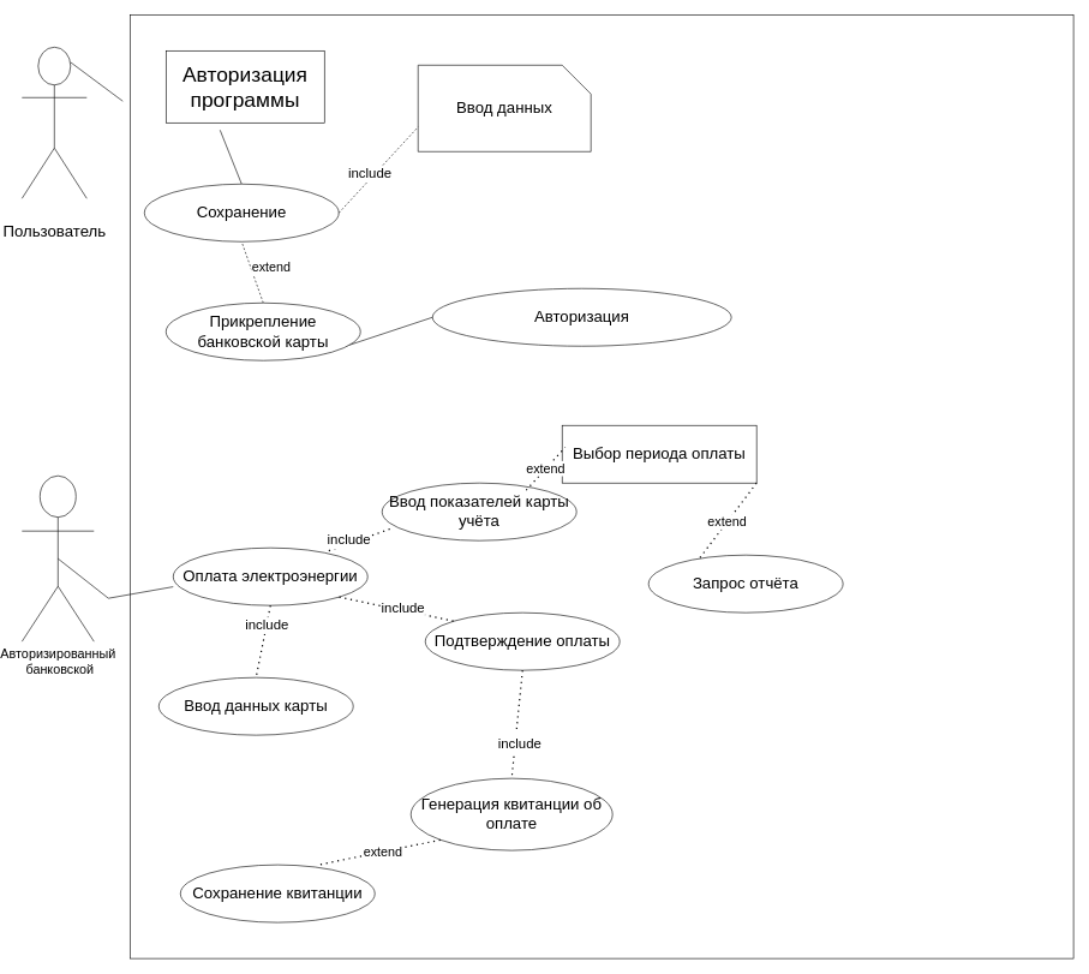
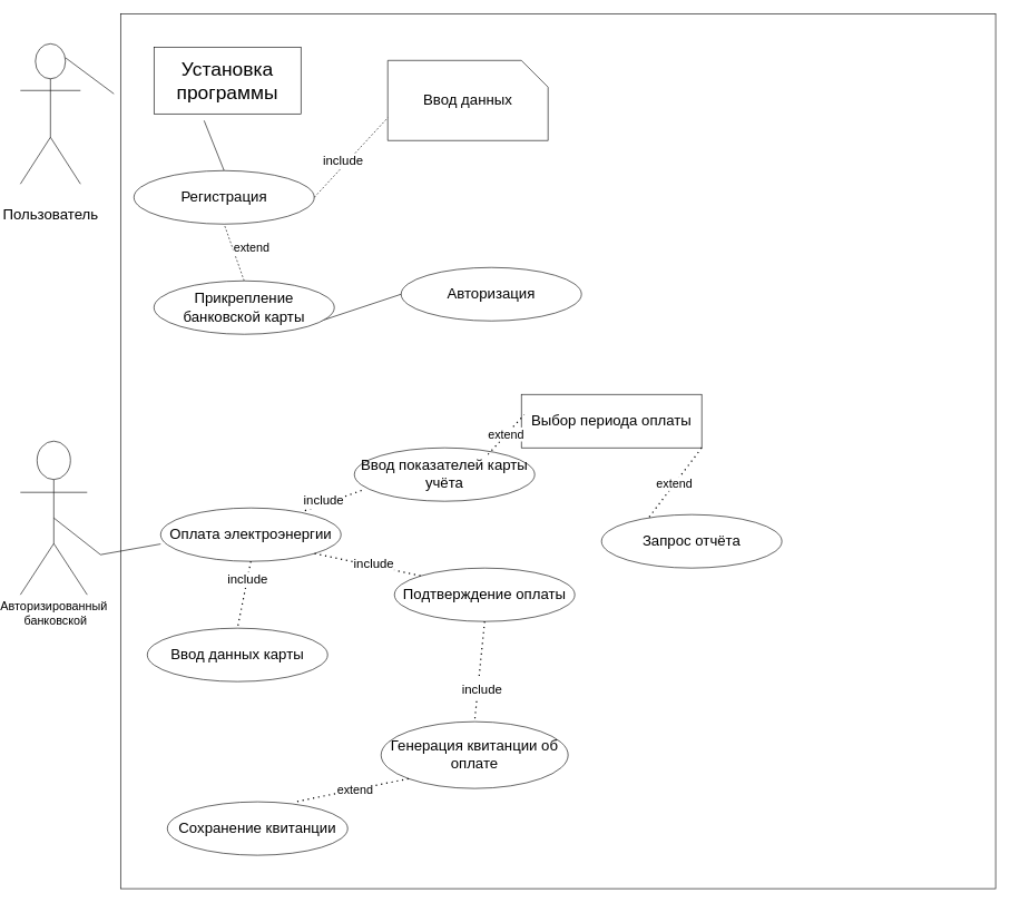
  <mxCell id="0" />
  <mxCell id="1" parent="0" />
  <mxCell id="2" value="" style="whiteSpace=wrap;html=1;aspect=fixed;" parent="1" vertex="1"><mxGeometry x="170" y="20" width="1310" height="1310" as="geometry" /></mxCell>
  <mxCell id="3" value="&lt;span style=&quot;font-size: 22px&quot;&gt;&lt;br&gt;Пользователь&lt;br&gt;&lt;br&gt;&lt;/span&gt;" style="shape=umlActor;verticalLabelPosition=bottom;verticalAlign=top;html=1;outlineConnect=0;" parent="1" vertex="1"><mxGeometry x="20" y="65" width="90" height="210" as="geometry" /></mxCell>
  <mxCell id="4" value="&lt;font style=&quot;font-size: 18px&quot;&gt;Авторизированный&lt;br&gt;&amp;nbsp;банковской&lt;/font&gt;" style="shape=umlActor;verticalLabelPosition=bottom;verticalAlign=top;html=1;outlineConnect=0;" parent="1" vertex="1"><mxGeometry x="20" y="660" width="100" height="230" as="geometry" /></mxCell>
  <mxCell id="5" value="" style="endArrow=none;html=1;rounded=0;fontSize=22;entryX=0;entryY=0.5;entryDx=0;entryDy=0;exitX=0.75;exitY=0.1;exitDx=0;exitDy=0;exitPerimeter=0;" parent="1" source="3" edge="1"><mxGeometry width="50" height="50" relative="1" as="geometry"><mxPoint x="-10" y="120" as="sourcePoint" /><mxPoint x="160" y="140" as="targetPoint" /><Array as="points" /></mxGeometry></mxCell>
  <mxCell id="6" value="" style="endArrow=none;html=1;rounded=0;fontSize=22;exitX=0.5;exitY=1;exitDx=0;exitDy=0;entryX=0.5;entryY=0;entryDx=0;entryDy=0;" parent="1" target="7" edge="1"><mxGeometry width="50" height="50" relative="1" as="geometry"><mxPoint x="295" y="180" as="sourcePoint" /><mxPoint x="210" y="200" as="targetPoint" /></mxGeometry></mxCell>
- <mxCell id="7" value="&lt;span style=&quot;font-style: normal; font-weight: normal;&quot;&gt;Сохранение&lt;/span&gt;" style="ellipse;whiteSpace=wrap;html=1;fontSize=22;fontStyle=3" parent="1" vertex="1"><mxGeometry x="190" y="255" width="270" height="80" as="geometry" /></mxCell>
+ <mxCell id="7" value="&lt;span style=&quot;font-style: normal; font-weight: normal;&quot;&gt;Регистрация&lt;/span&gt;" style="ellipse;whiteSpace=wrap;html=1;fontSize=22;fontStyle=3" parent="1" vertex="1"><mxGeometry x="190" y="255" width="270" height="80" as="geometry" /></mxCell>
  <mxCell id="8" value="" style="endArrow=none;html=1;rounded=0;fontSize=22;exitX=1;exitY=0.5;exitDx=0;exitDy=0;dashed=1;entryX=0;entryY=0.5;entryDx=0;entryDy=0;" parent="1" source="7" edge="1"><mxGeometry width="50" height="50" relative="1" as="geometry"><mxPoint x="470" y="310" as="sourcePoint" /><mxPoint x="580" y="165" as="targetPoint" /></mxGeometry></mxCell>
  <mxCell id="9" value="include" style="edgeLabel;html=1;align=center;verticalAlign=middle;resizable=0;points=[];fontSize=19;" parent="8" vertex="1" connectable="0"><mxGeometry x="-0.221" y="6" relative="1" as="geometry"><mxPoint as="offset" /></mxGeometry></mxCell>
  <mxCell id="10" value="" style="endArrow=none;html=1;rounded=0;fontSize=22;entryX=0.5;entryY=1;entryDx=0;entryDy=0;exitX=0.5;exitY=0;exitDx=0;exitDy=0;dashed=1;" parent="1" source="38" target="7" edge="1"><mxGeometry width="50" height="50" relative="1" as="geometry"><mxPoint x="370" y="320" as="sourcePoint" /><mxPoint x="420" y="270" as="targetPoint" /></mxGeometry></mxCell>
  <mxCell id="11" value="" style="endArrow=none;html=1;rounded=0;fontSize=18;exitX=0.5;exitY=0.5;exitDx=0;exitDy=0;exitPerimeter=0;entryX=0;entryY=0.675;entryDx=0;entryDy=0;entryPerimeter=0;" parent="1" source="4" target="12" edge="1"><mxGeometry width="50" height="50" relative="1" as="geometry"><mxPoint x="660" y="640" as="sourcePoint" /><mxPoint x="150" y="810" as="targetPoint" /><Array as="points"><mxPoint x="140" y="830" /></Array></mxGeometry></mxCell>
  <mxCell id="12" value="&lt;span style=&quot;font-weight: normal; font-style: normal;&quot;&gt;Оплата электроэнергии&lt;span style=&quot;color: rgba(0, 0, 0, 0); font-family: monospace; font-size: 0px; text-align: start;&quot;&gt;%3CmxGraphModel%3E%3Croot%3E%3CmxCell%20id%3D%220%22%2F%3E%3CmxCell%20id%3D%221%22%20parent%3D%220%22%2F%3E%3CmxCell%20id%3D%222%22%20value%3D%22%D0%9F%D1%80%D0%B8%D0%BA%D1%80%D0%B5%D0%BF%D0%BB%D0%B5%D0%BD%D0%B8%D0%B5%20%D0%B1%D0%B0%D0%BD%D0%BA%D0%BE%D0%B2%D1%81%D0%BA%D0%BE%D0%B9%20%D0%BA%D0%B0%D1%80%D1%82%D1%8B%22%20style%3D%22ellipse%3BwhiteSpace%3Dwrap%3Bhtml%3D1%3BfontSize%3D22%3B%22%20vertex%3D%221%22%20parent%3D%221%22%3E%3CmxGeometry%20x%3D%22190%22%20y%3D%22370%22%20width%3D%22270%22%20height%3D%2280%22%20as%3D%22geometry%22%2F%3E%3C%2FmxCell%3E%3C%2Froot%3E%3C%2FmxGraphModel%3E&lt;/span&gt;&lt;/span&gt;" style="ellipse;whiteSpace=wrap;html=1;fontSize=22;fontStyle=3" parent="1" vertex="1"><mxGeometry x="230" y="760" width="270" height="80" as="geometry" /></mxCell>
  <mxCell id="13" value="Ввод показателей карты учёта" style="ellipse;whiteSpace=wrap;html=1;fontSize=22;" parent="1" vertex="1"><mxGeometry x="520" y="670" width="270" height="80" as="geometry" /></mxCell>
  <mxCell id="14" value="" style="endArrow=none;dashed=1;html=1;dashPattern=1 3;strokeWidth=2;rounded=0;fontSize=18;entryX=0.059;entryY=0.775;entryDx=0;entryDy=0;exitX=0.8;exitY=0.05;exitDx=0;exitDy=0;exitPerimeter=0;entryPerimeter=0;" parent="1" source="12" target="13" edge="1"><mxGeometry width="50" height="50" relative="1" as="geometry"><mxPoint x="370" y="780" as="sourcePoint" /><mxPoint x="420" y="730" as="targetPoint" /></mxGeometry></mxCell>
  <mxCell id="15" value="include" style="edgeLabel;html=1;align=center;verticalAlign=middle;resizable=0;points=[];fontSize=19;" parent="14" vertex="1" connectable="0"><mxGeometry x="-0.343" y="4" relative="1" as="geometry"><mxPoint as="offset" /></mxGeometry></mxCell>
  <mxCell id="16" value="Выбор периода оплаты" style="whiteSpace=wrap;html=1;fontSize=22;rounded=0;" parent="1" vertex="1"><mxGeometry x="770" y="590" width="270" height="80" as="geometry" /></mxCell>
  <mxCell id="17" value="Запрос отчёта" style="ellipse;whiteSpace=wrap;html=1;fontSize=22;" parent="1" vertex="1"><mxGeometry x="890" y="770" width="270" height="80" as="geometry" /></mxCell>
  <mxCell id="18" value="Ввод данных карты" style="ellipse;whiteSpace=wrap;html=1;fontSize=22;" parent="1" vertex="1"><mxGeometry x="210" y="940" width="270" height="80" as="geometry" /></mxCell>
  <mxCell id="19" value="Подтверждение оплаты" style="ellipse;whiteSpace=wrap;html=1;fontSize=22;" parent="1" vertex="1"><mxGeometry x="580" y="850" width="270" height="80" as="geometry" /></mxCell>
  <mxCell id="20" value="" style="endArrow=none;dashed=1;html=1;dashPattern=1 3;strokeWidth=2;rounded=0;fontSize=18;entryX=0;entryY=0;entryDx=0;entryDy=0;exitX=1;exitY=1;exitDx=0;exitDy=0;" parent="1" source="12" target="19" edge="1"><mxGeometry width="50" height="50" relative="1" as="geometry"><mxPoint x="350" y="1170" as="sourcePoint" /><mxPoint x="400" y="1120" as="targetPoint" /></mxGeometry></mxCell>
  <mxCell id="21" value="include" style="edgeLabel;html=1;align=center;verticalAlign=middle;resizable=0;points=[];fontSize=19;" parent="20" vertex="1" connectable="0"><mxGeometry x="0.111" y="2" relative="1" as="geometry"><mxPoint as="offset" /></mxGeometry></mxCell>
  <mxCell id="22" value="Генерация квитанции об оплате" style="ellipse;whiteSpace=wrap;html=1;fontSize=22;" parent="1" vertex="1"><mxGeometry x="560" y="1080" width="280" height="100" as="geometry" /></mxCell>
  <mxCell id="23" value="" style="endArrow=none;dashed=1;html=1;dashPattern=1 3;strokeWidth=2;rounded=0;fontSize=18;entryX=0.5;entryY=0;entryDx=0;entryDy=0;exitX=0.5;exitY=1;exitDx=0;exitDy=0;" parent="1" source="19" target="22" edge="1"><mxGeometry width="50" height="50" relative="1" as="geometry"><mxPoint x="159" y="1310" as="sourcePoint" /><mxPoint x="209" y="1260" as="targetPoint" /></mxGeometry></mxCell>
  <mxCell id="24" value="&lt;font style=&quot;font-size: 19px;&quot;&gt;include&lt;/font&gt;" style="edgeLabel;html=1;align=center;verticalAlign=middle;resizable=0;points=[];fontSize=29;" parent="23" vertex="1" connectable="0"><mxGeometry x="0.3" y="5" relative="1" as="geometry"><mxPoint as="offset" /></mxGeometry></mxCell>
  <mxCell id="25" value="&lt;span style=&quot;font-weight: normal; font-style: normal;&quot;&gt;Сохранение квитанции&lt;/span&gt;" style="ellipse;whiteSpace=wrap;html=1;fontSize=22;fontStyle=3" parent="1" vertex="1"><mxGeometry x="240" y="1200" width="270" height="80" as="geometry" /></mxCell>
  <mxCell id="26" value="" style="endArrow=none;dashed=1;html=1;dashPattern=1 3;strokeWidth=2;rounded=0;fontSize=18;entryX=0.711;entryY=0;entryDx=0;entryDy=0;exitX=0;exitY=1;exitDx=0;exitDy=0;entryPerimeter=0;" parent="1" source="22" target="25" edge="1"><mxGeometry width="50" height="50" relative="1" as="geometry"><mxPoint x="326" y="1150" as="sourcePoint" /><mxPoint x="270" y="1250" as="targetPoint" /></mxGeometry></mxCell>
  <mxCell id="27" value="extend" style="edgeLabel;html=1;align=center;verticalAlign=middle;resizable=0;points=[];fontSize=18;" parent="26" vertex="1" connectable="0"><mxGeometry x="-0.189" y="6" relative="1" as="geometry"><mxPoint x="-13" y="-3" as="offset" /></mxGeometry></mxCell>
- <mxCell id="28" value="&lt;span style=&quot;font-weight: normal; font-style: normal;&quot;&gt;Авторизация&lt;/span&gt;" style="ellipse;whiteSpace=wrap;html=1;fontSize=22;fontStyle=3" parent="1" vertex="1"><mxGeometry x="590" y="400" width="415" height="80" as="geometry" /></mxCell>
+ <mxCell id="28" value="&lt;span style=&quot;font-weight: normal; font-style: normal;&quot;&gt;Авторизация&lt;/span&gt;" style="ellipse;whiteSpace=wrap;html=1;fontSize=22;fontStyle=3" parent="1" vertex="1"><mxGeometry x="590" y="400" width="270" height="80" as="geometry" /></mxCell>
  <mxCell id="29" value="" style="endArrow=none;html=1;rounded=0;fontSize=22;entryX=0;entryY=0.5;entryDx=0;entryDy=0;exitX=0.813;exitY=0.876;exitDx=0;exitDy=0;exitPerimeter=0;" parent="1" source="38" target="28" edge="1"><mxGeometry width="50" height="50" relative="1" as="geometry"><mxPoint x="810" y="470" as="sourcePoint" /><mxPoint x="1001.934" y="518.067" as="targetPoint" /></mxGeometry></mxCell>
  <mxCell id="30" value="extend" style="edgeLabel;html=1;align=center;verticalAlign=middle;resizable=0;points=[];fontSize=18;" parent="1" vertex="1" connectable="0"><mxGeometry x="365.004" y="370.004" as="geometry" /></mxCell>
  <mxCell id="31" value="extend" style="endArrow=none;dashed=1;html=1;dashPattern=1 3;strokeWidth=2;rounded=0;fontSize=18;entryX=0.252;entryY=0.1;entryDx=0;entryDy=0;exitX=1;exitY=1;exitDx=0;exitDy=0;entryPerimeter=0;" parent="1" source="16" target="17" edge="1"><mxGeometry width="50" height="50" relative="1" as="geometry"><mxPoint x="1050" y="660" as="sourcePoint" /><mxPoint x="740" y="700" as="targetPoint" /></mxGeometry></mxCell>
  <mxCell id="32" value="extend" style="endArrow=none;dashed=1;html=1;dashPattern=1 3;strokeWidth=2;rounded=0;fontSize=18;entryX=0.016;entryY=0.379;entryDx=0;entryDy=0;exitX=0.741;exitY=0.125;exitDx=0;exitDy=0;entryPerimeter=0;exitPerimeter=0;" parent="1" source="13" target="16" edge="1"><mxGeometry width="50" height="50" relative="1" as="geometry"><mxPoint x="755" y="590" as="sourcePoint" /><mxPoint x="795" y="650" as="targetPoint" /></mxGeometry></mxCell>
- <mxCell id="33" value="&lt;font style=&quot;font-size: 29px;&quot;&gt;Авторизация программы&lt;/font&gt;" style="rounded=0;whiteSpace=wrap;html=1;fontSize=18;" parent="1" vertex="1"><mxGeometry x="220" y="70" width="220" height="100" as="geometry" /></mxCell>
+ <mxCell id="33" value="&lt;font style=&quot;font-size: 29px;&quot;&gt;Установка программы&lt;/font&gt;" style="rounded=0;whiteSpace=wrap;html=1;fontSize=18;" parent="1" vertex="1"><mxGeometry x="220" y="70" width="220" height="100" as="geometry" /></mxCell>
  <mxCell id="34" value="" style="endArrow=none;dashed=1;html=1;dashPattern=1 3;strokeWidth=2;rounded=0;fontSize=19;exitX=0.5;exitY=1;exitDx=0;exitDy=0;entryX=0.5;entryY=0;entryDx=0;entryDy=0;" parent="1" source="12" target="18" edge="1"><mxGeometry width="50" height="50" relative="1" as="geometry"><mxPoint x="720" y="670" as="sourcePoint" /><mxPoint x="770" y="620" as="targetPoint" /></mxGeometry></mxCell>
  <mxCell id="35" value="include" style="edgeLabel;html=1;align=center;verticalAlign=middle;resizable=0;points=[];fontSize=19;" parent="34" vertex="1" connectable="0"><mxGeometry x="-0.423" relative="1" as="geometry"><mxPoint y="-1" as="offset" /></mxGeometry></mxCell>
  <mxCell id="36" value="" style="shape=card;whiteSpace=wrap;html=1;size=40;rotation=90;" parent="1" vertex="1"><mxGeometry x="630" y="30" width="120" height="240" as="geometry" /></mxCell>
  <mxCell id="37" value="&lt;font style=&quot;font-size: 22px&quot;&gt;Ввод данных&lt;/font&gt;" style="text;html=1;strokeColor=none;fillColor=none;align=center;verticalAlign=middle;whiteSpace=wrap;rounded=0;" parent="1" vertex="1"><mxGeometry x="580" y="140" width="220" height="20" as="geometry" /></mxCell>
  <mxCell id="38" value="Прикрепление банковской карты" style="ellipse;whiteSpace=wrap;html=1;fontSize=22;" parent="1" vertex="1"><mxGeometry x="220" y="420" width="270" height="80" as="geometry" /></mxCell>
